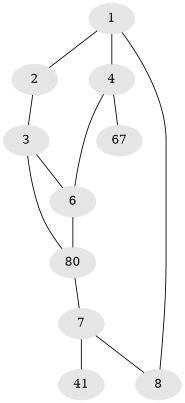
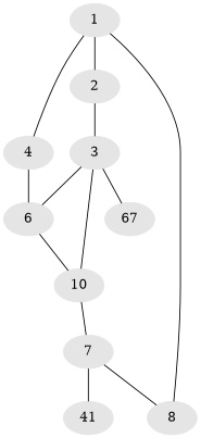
  graph {
    node [color=gray90 style=filled]
    2 [super="+5"]
    3 [super="+18+20"]
    1
    4 [super="+9"]
    8 [super="+14+16"]
    6
-   10 [super="+12+15" label=80]
+   10 [super="+12+15"]
    n8 [label=67 super="+15+16"]
    7
    n10 [label=41 super="+9+19"]
    2 -- 3
    3 -- 6
    3 -- 10
-   4 -- n8
+   3 -- n8
    1 -- 2
    1 -- 4
    1 -- 8
    4 -- 6
    6 -- 10
    10 -- 7
    7 -- 8
    7 -- n10
  }
